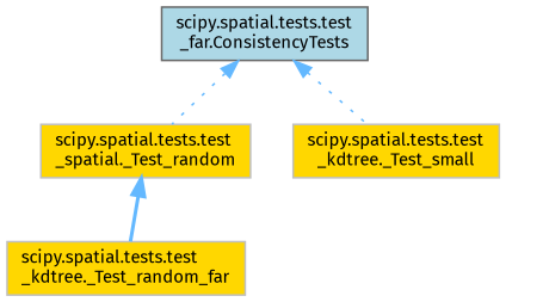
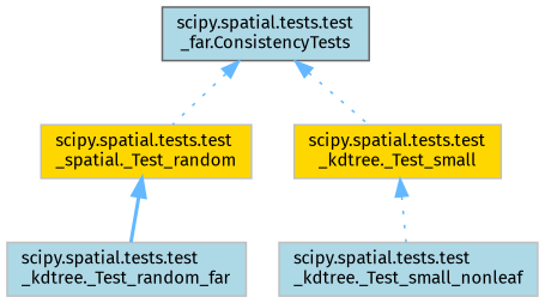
  digraph {
    fontname="Fira Sans"
    rankdir=TB
    node [color=grey75 fillcolor=lightblue fontname="Fira Sans" fontsize=10 shape=box style=filled]
    edge [color=steelblue1 dir=back fontname="Fira Sans" fontsize=10 labelfontname=Helvetica labelfontsize=10 style=dotted]
    n1 [color=gray40 fontcolor=black height=0.2 label="scipy.spatial.tests.test\l_far.ConsistencyTests" width=0.4]
    n2 [fillcolor=gold height=0.2 label="scipy.spatial.tests.test\l_spatial._Test_random" width=0.4]
    n3 [fillcolor=gold height=0.2 label="scipy.spatial.tests.test\l_kdtree._Test_small" width=0.4]
-   n4 [fillcolor=gold height=0.2 label="scipy.spatial.tests.test\l_kdtree._Test_random_far" width=0.4]
+   n4 [height=0.2 label="scipy.spatial.tests.test\l_kdtree._Test_random_far" width=0.4]
+   n5 [height=0.2 label="scipy.spatial.tests.test\l_kdtree._Test_small_nonleaf" width=0.4]
    n1 -> n2
    n1 -> n3
    n2 -> n4 [style=bold]
+   n3 -> n5
  }
